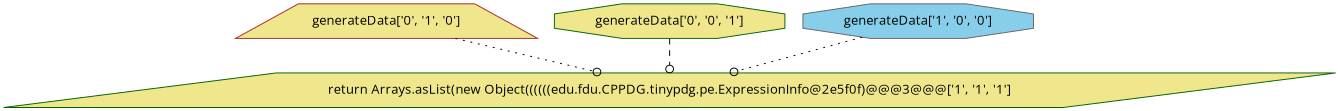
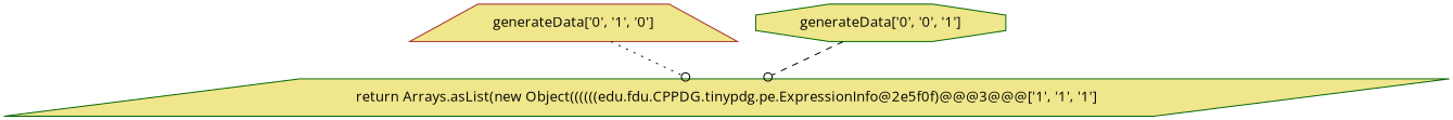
  digraph {
    fontname="Open Sans"
    node [fillcolor=khaki shape=octagon style=filled color=darkgreen fontname="Open Sans"]
    edge [style=dotted arrowhead=odot fontname="Open Sans"]
    n1 [label="generateData['0', '1', '0']" shape=trapezium color=brown]
    n2 [label="return Arrays.asList(new Object((((((edu.fdu.CPPDG.tinypdg.pe.ExpressionInfo@2e5f0f)@@@3@@@['1', '1', '1']" shape=parallelogram]
    n3 [label="generateData['0', '0', '1']"]
-   n4 [fillcolor=skyblue label="generateData['1', '0', '0']" color=gray40]
    n1 -> n2
    n3 -> n2 [style=dashed]
-   n4 -> n2
  }
